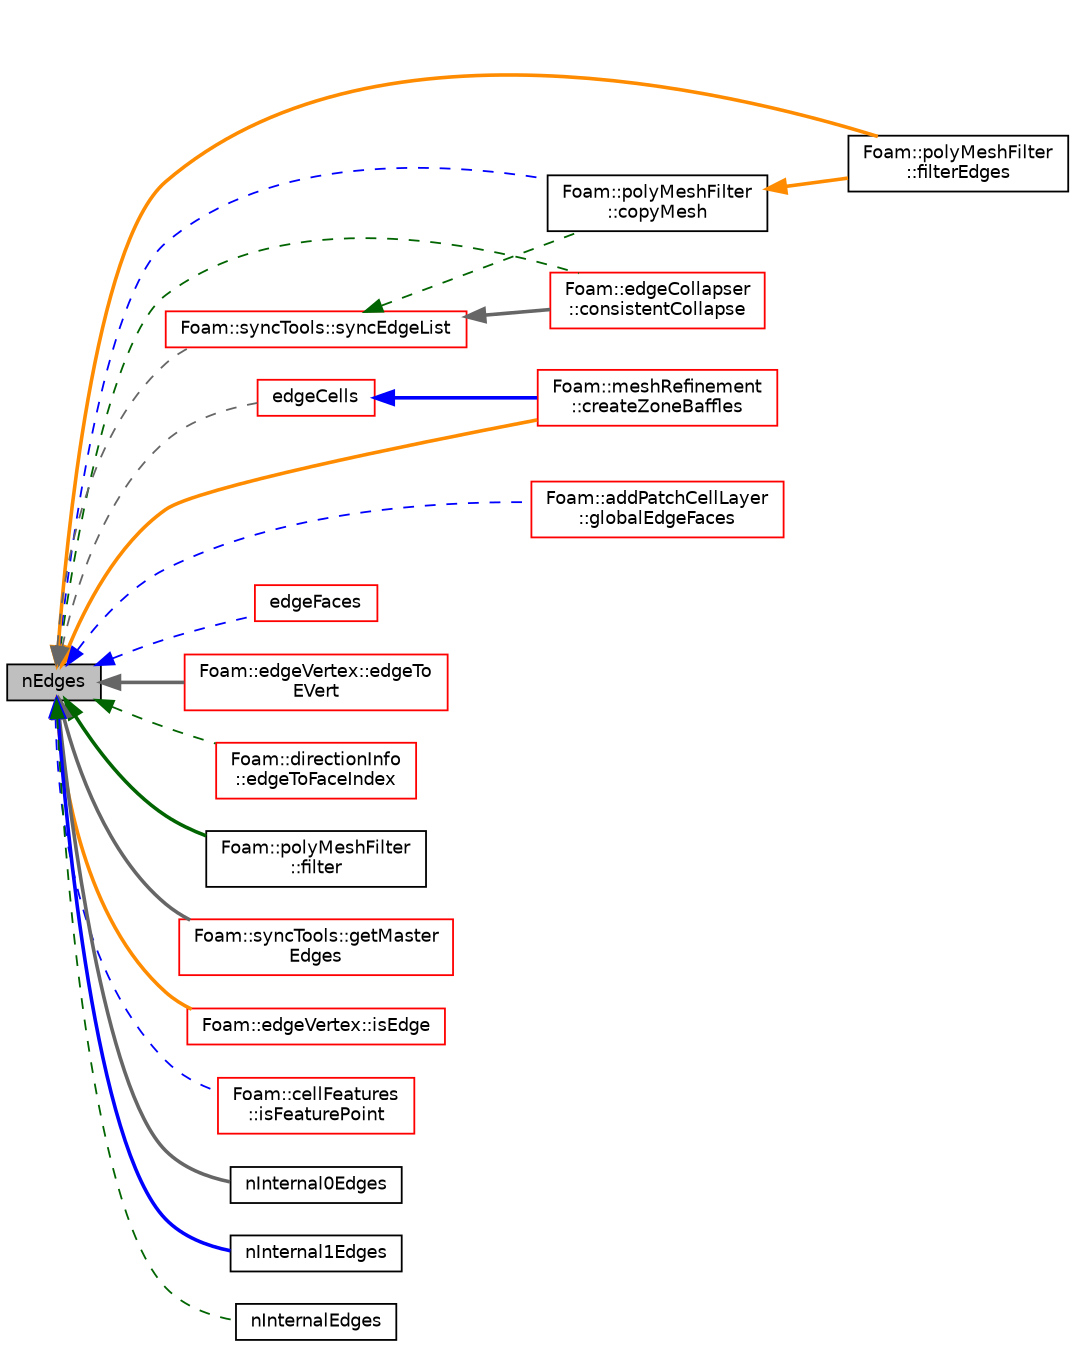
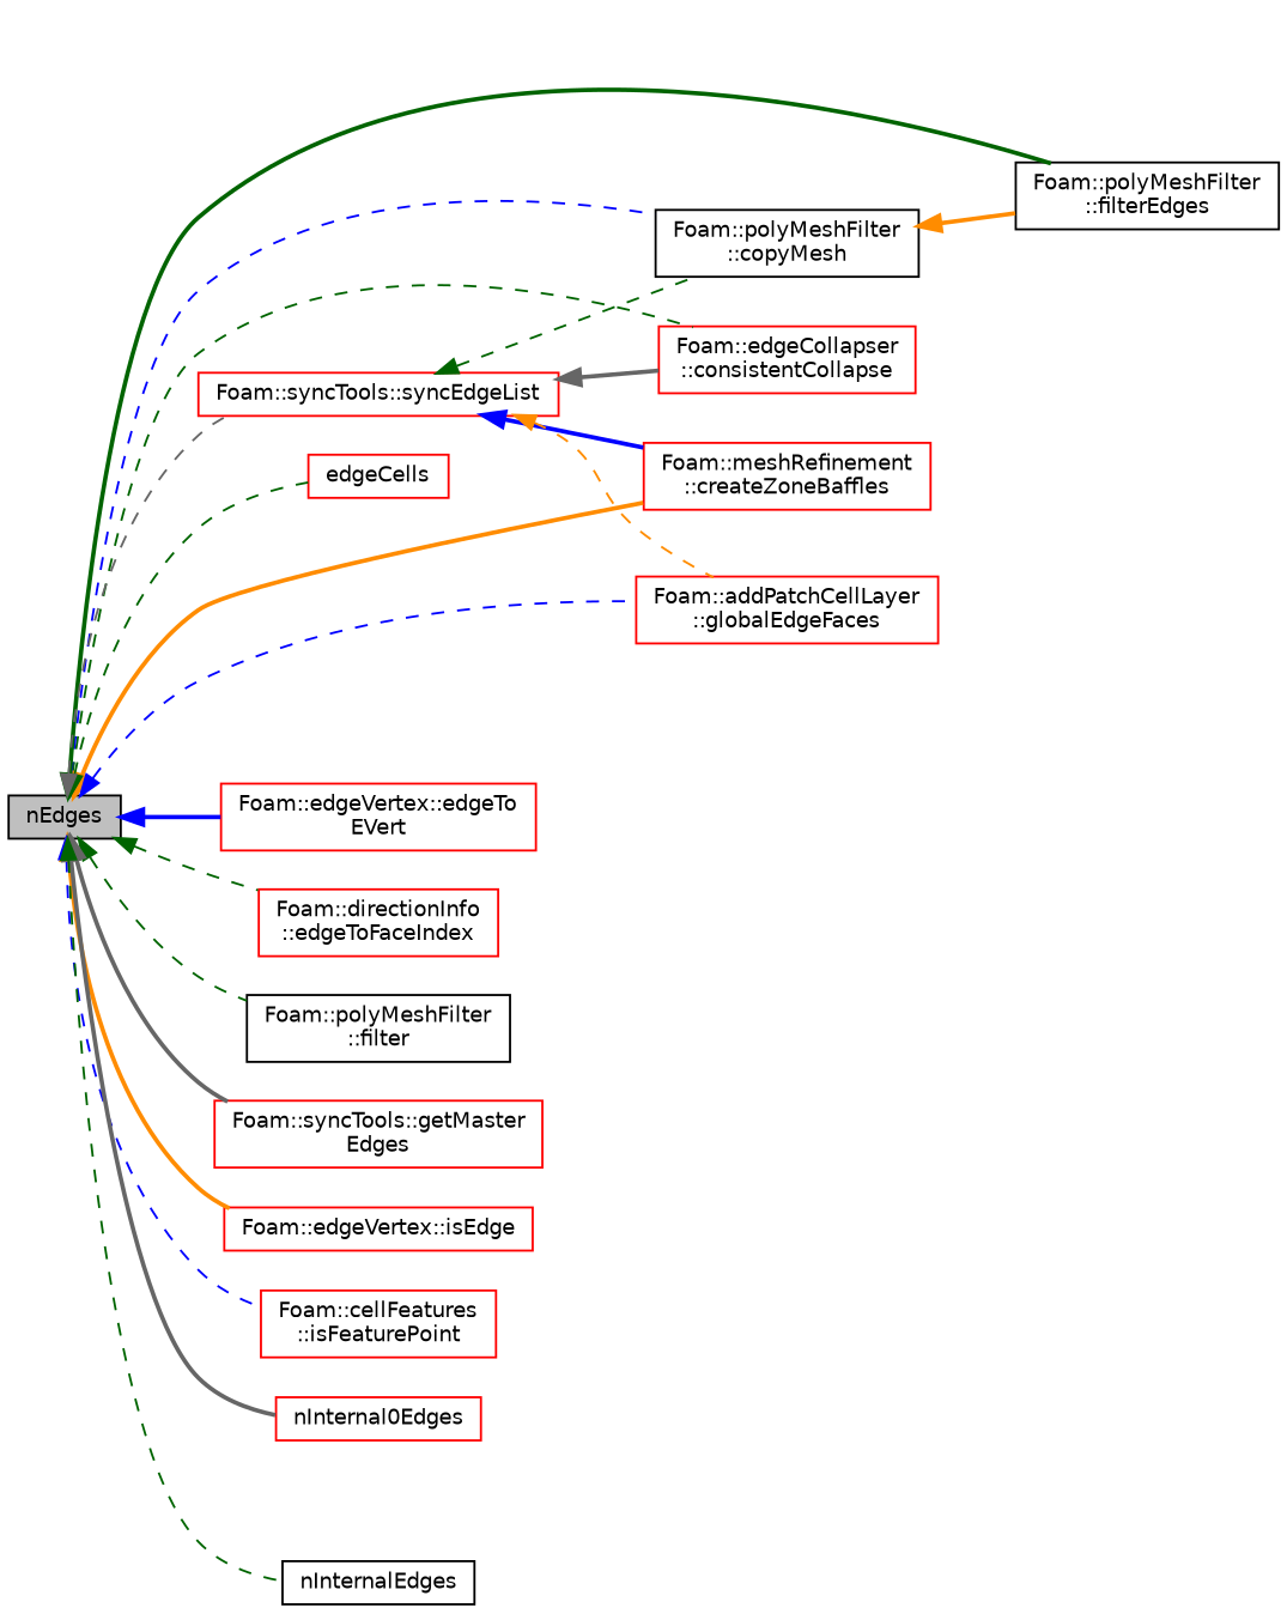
  digraph {
    fontname="DejaVu Sans"
    rankdir=LR
    node [color=red fontname="DejaVu Sans" fontsize=10 shape=record]
    edge [color=darkgreen dir=back fontname="DejaVu Sans" fontsize=10 labelfontname=Helvetica labelfontsize=10 style=dashed]
    n1 [color=black fillcolor=grey75 fontcolor=black height=0.2 label=nEdges style=filled width=0.4]
    n2 [height=0.2 label="Foam::edgeCollapser\l::consistentCollapse" width=0.4]
    n3 [color=black height=0.2 label="Foam::polyMeshFilter\l::copyMesh" width=0.4]
    n4 [color=black height=0.2 label="Foam::polyMeshFilter\l::filterEdges" width=0.4]
    n5 [height=0.2 label="Foam::meshRefinement\l::createZoneBaffles" width=0.4]
    n6 [height=0.2 label=edgeCells width=0.4]
-   n7 [height=0.2 label=edgeFaces width=0.4]
    n8 [height=0.2 label="Foam::edgeVertex::edgeTo\lEVert" width=0.4]
    n9 [height=0.2 label="Foam::directionInfo\l::edgeToFaceIndex" width=0.4]
    n10 [color=black height=0.2 label="Foam::polyMeshFilter\l::filter" width=0.4]
    n11 [height=0.2 label="Foam::syncTools::getMaster\lEdges" width=0.4]
    n12 [height=0.2 label="Foam::addPatchCellLayer\l::globalEdgeFaces" width=0.4]
    n13 [height=0.2 label="Foam::edgeVertex::isEdge" width=0.4]
    n14 [height=0.2 label="Foam::cellFeatures\l::isFeaturePoint" width=0.4]
-   n15 [color=black height=0.2 label=nInternal0Edges width=0.4]
-   n16 [color=black height=0.2 label=nInternal1Edges width=0.4]
+   n15 [height=0.2 label=nInternal0Edges width=0.4]
    n17 [color=black height=0.2 label=nInternalEdges width=0.4]
    n18 [height=0.2 label="Foam::syncTools::syncEdgeList" width=0.4]
    n1 -> n2
    n1 -> n3 [color=blue]
-   n1 -> n4 [color=darkorange style=bold]
+   n1 -> n4 [style=bold]
    n1 -> n5 [color=darkorange style=bold]
-   n1 -> n6 [color=gray40]
-   n1 -> n7 [color=blue]
-   n1 -> n8 [color=gray40 style=bold]
+   n1 -> n6
+   n1 -> n8 [color=blue style=bold]
    n1 -> n9
-   n1 -> n10 [style=bold]
+   n1 -> n10
    n1 -> n11 [color=gray40 style=bold]
    n1 -> n12 [color=blue]
    n1 -> n13 [color=darkorange style=bold]
    n1 -> n14 [color=blue]
    n1 -> n15 [color=gray40 style=bold]
-   n1 -> n16 [color=blue style=bold]
    n1 -> n17
    n1 -> n18 [color=gray40]
    n3 -> n4 [color=darkorange style=bold]
    n18 -> n2 [color=gray40 style=bold]
    n18 -> n3
-   n6 -> n5 [color=blue style=bold]
+   n18 -> n5 [color=blue style=bold]
+   n18 -> n12 [color=darkorange]
  }
